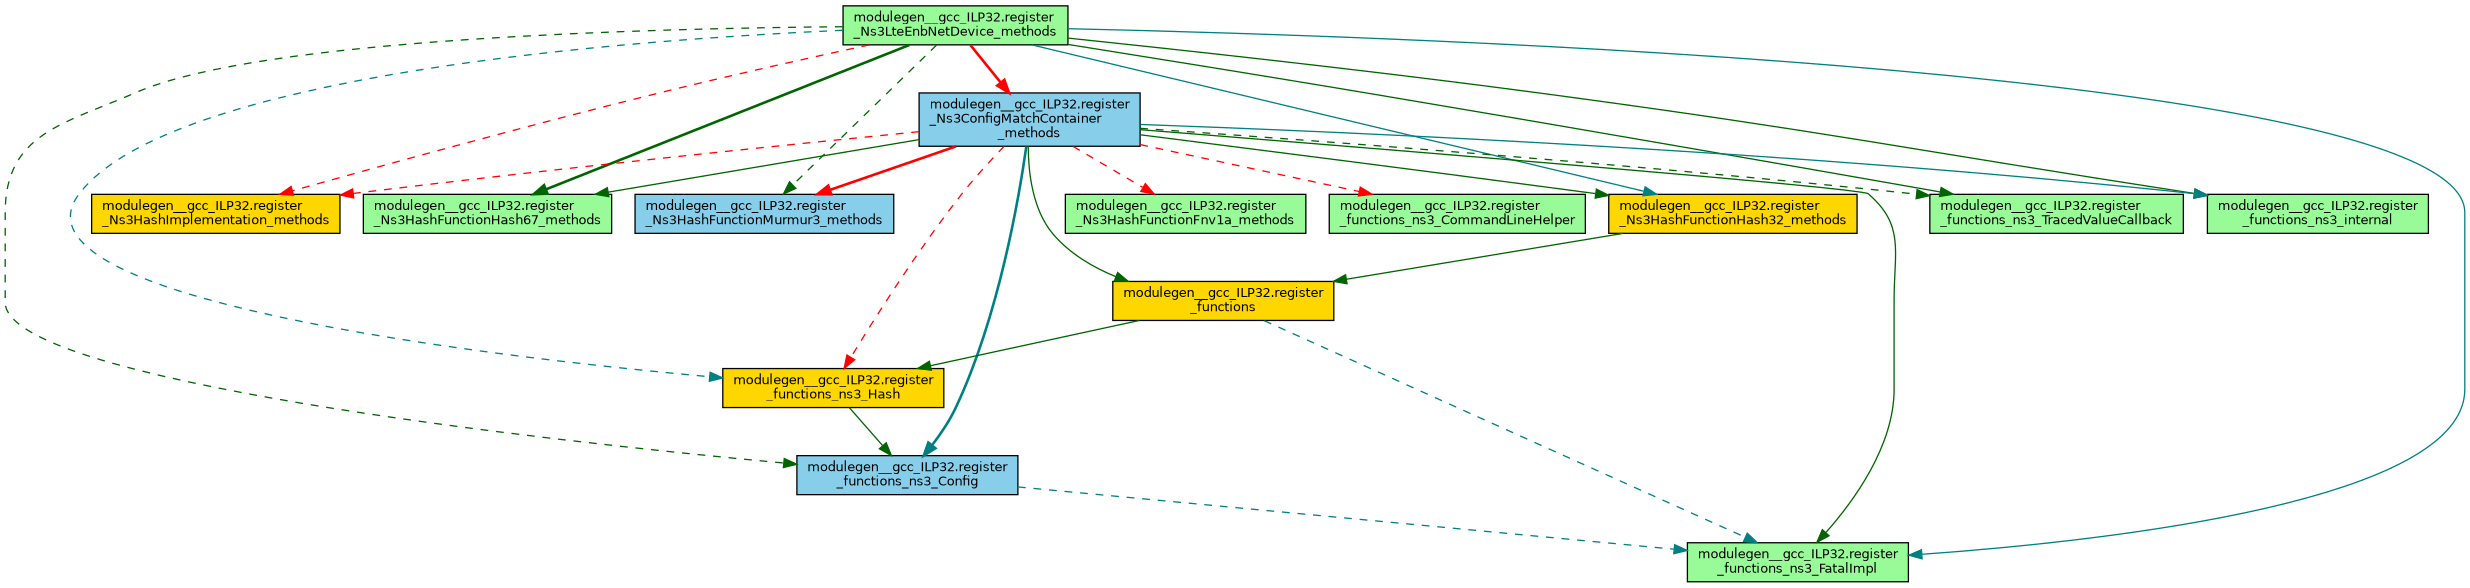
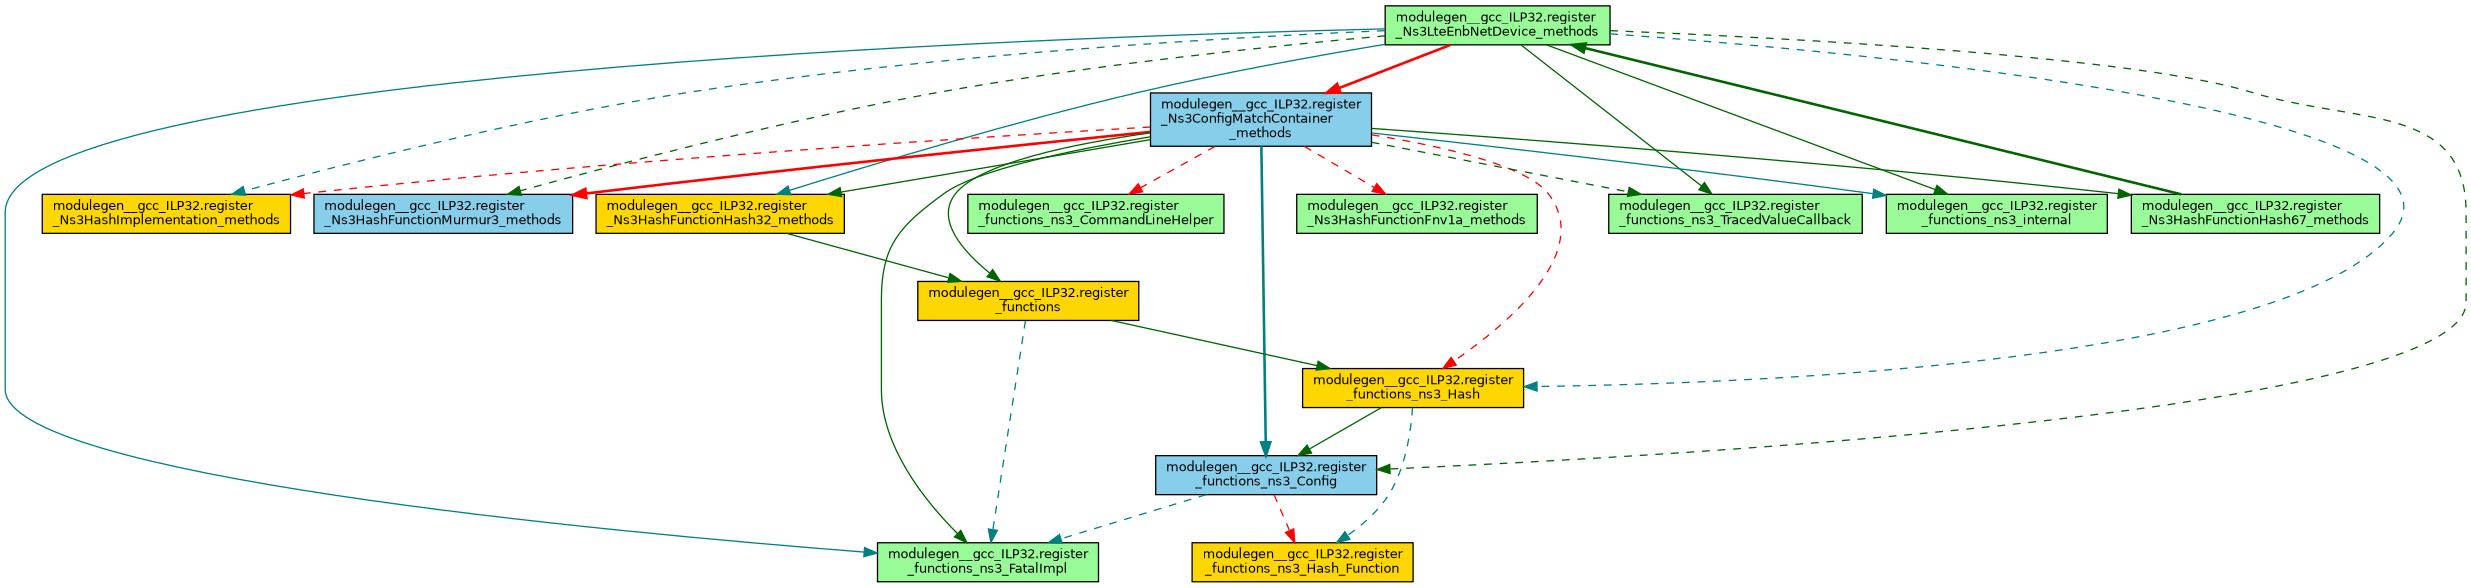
  digraph {
    rankdir=TB
    node [color=black fillcolor=palegreen fontname=Helvetica fontsize=10 shape=record style=filled]
    edge [color=darkgreen fontname=Helvetica fontsize=10 labelfontname=Helvetica labelfontsize=10 style=dashed]
    n1 [fontcolor=black height=0.2 label="modulegen__gcc_ILP32.register\l_Ns3LteEnbNetDevice_methods" width=0.4]
    n2 [fillcolor=skyblue height=0.2 label="modulegen__gcc_ILP32.register\l_Ns3ConfigMatchContainer\l_methods" width=0.4]
    n3 [fillcolor=gold height=0.2 label="modulegen__gcc_ILP32.register\l_Ns3HashImplementation_methods" width=0.4]
    n4 [fillcolor=gold height=0.2 label="modulegen__gcc_ILP32.register\l_Ns3HashFunctionHash32_methods" width=0.4]
    n5 [height=0.2 label="modulegen__gcc_ILP32.register\l_Ns3HashFunctionHash67_methods" width=0.4]
    n6 [fillcolor=skyblue height=0.2 label="modulegen__gcc_ILP32.register\l_Ns3HashFunctionMurmur3_methods" width=0.4]
    n7 [height=0.2 label="modulegen__gcc_ILP32.register\l_functions_ns3_FatalImpl" width=0.4]
    n8 [fillcolor=gold height=0.2 label="modulegen__gcc_ILP32.register\l_functions_ns3_Hash" width=0.4]
    n9 [fillcolor=skyblue height=0.2 label="modulegen__gcc_ILP32.register\l_functions_ns3_Config" width=0.4]
    n10 [height=0.2 label="modulegen__gcc_ILP32.register\l_functions_ns3_TracedValueCallback" width=0.4]
    n11 [height=0.2 label="modulegen__gcc_ILP32.register\l_functions_ns3_internal" width=0.4]
    n12 [height=0.2 label="modulegen__gcc_ILP32.register\l_Ns3HashFunctionFnv1a_methods" width=0.4]
    n13 [fillcolor=gold height=0.2 label="modulegen__gcc_ILP32.register\l_functions" width=0.4]
    n14 [height=0.2 label="modulegen__gcc_ILP32.register\l_functions_ns3_CommandLineHelper" width=0.4]
+   n15 [fillcolor=gold height=0.2 label="modulegen__gcc_ILP32.register\l_functions_ns3_Hash_Function" width=0.4]
    n1 -> n2 [color=red style=bold]
-   n1 -> n3 [color=red]
+   n1 -> n3 [color=teal]
    n1 -> n4 [color=teal style=solid]
-   n1 -> n5 [style=bold]
+   n5 -> n1 [style=bold]
    n1 -> n6
    n1 -> n7 [color=teal style=solid]
    n1 -> n8 [color=teal]
    n1 -> n9
    n1 -> n10 [style=solid]
    n1 -> n11 [style=solid]
    n2 -> n3 [color=red]
    n2 -> n4 [style=solid]
    n2 -> n5 [style=solid]
    n2 -> n6 [color=red style=bold]
    n2 -> n7 [style=solid]
    n2 -> n8 [color=red]
    n2 -> n9 [color=teal style=bold]
    n2 -> n10
    n2 -> n11 [color=teal style=solid]
    n2 -> n12 [color=red]
    n2 -> n13 [style=solid]
    n2 -> n14 [color=red]
    n4 -> n13 [style=solid]
    n8 -> n9 [style=solid]
+   n8 -> n15 [color=teal]
    n9 -> n7 [color=teal]
+   n9 -> n15 [color=red]
    n13 -> n7 [color=teal]
    n13 -> n8 [style=solid]
  }
